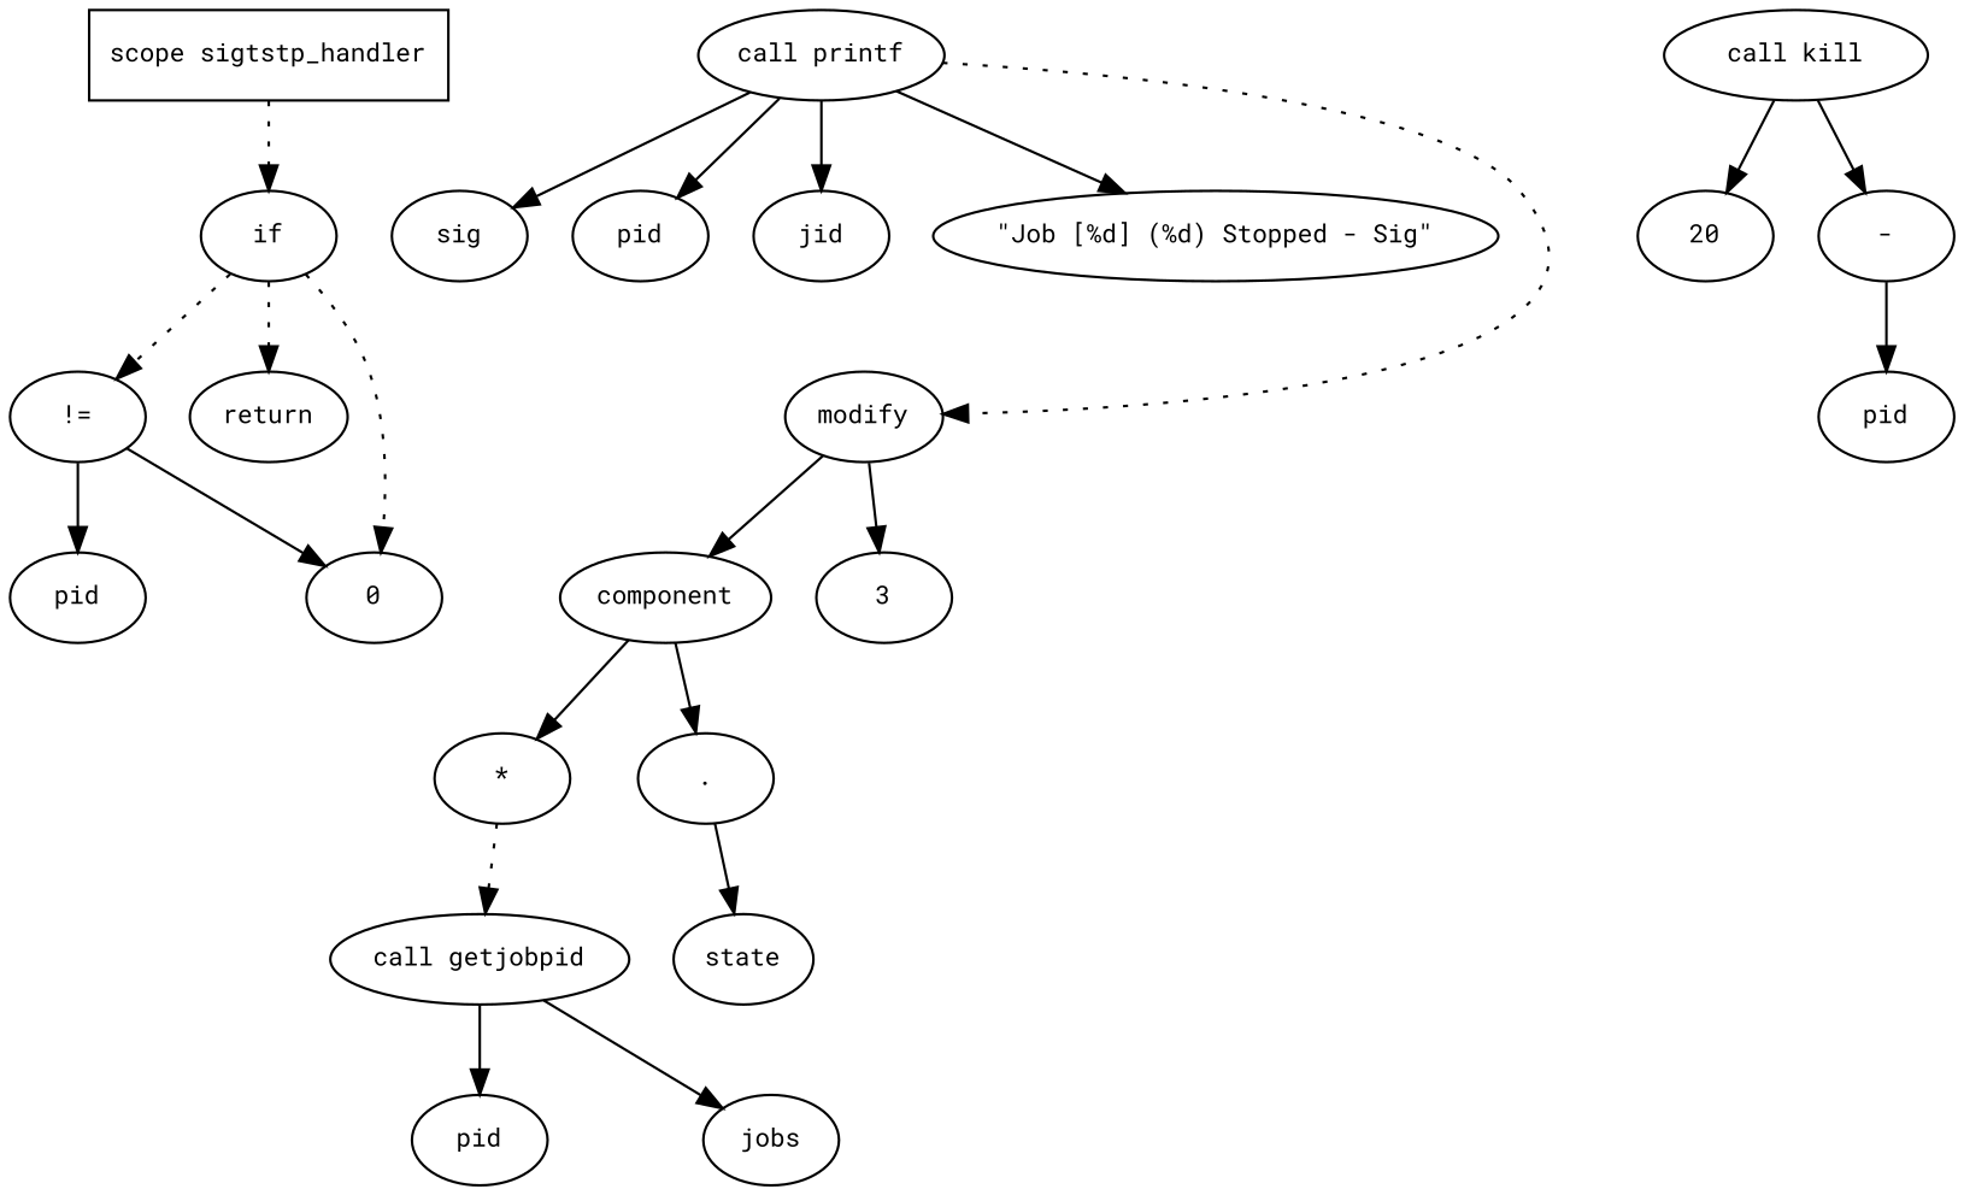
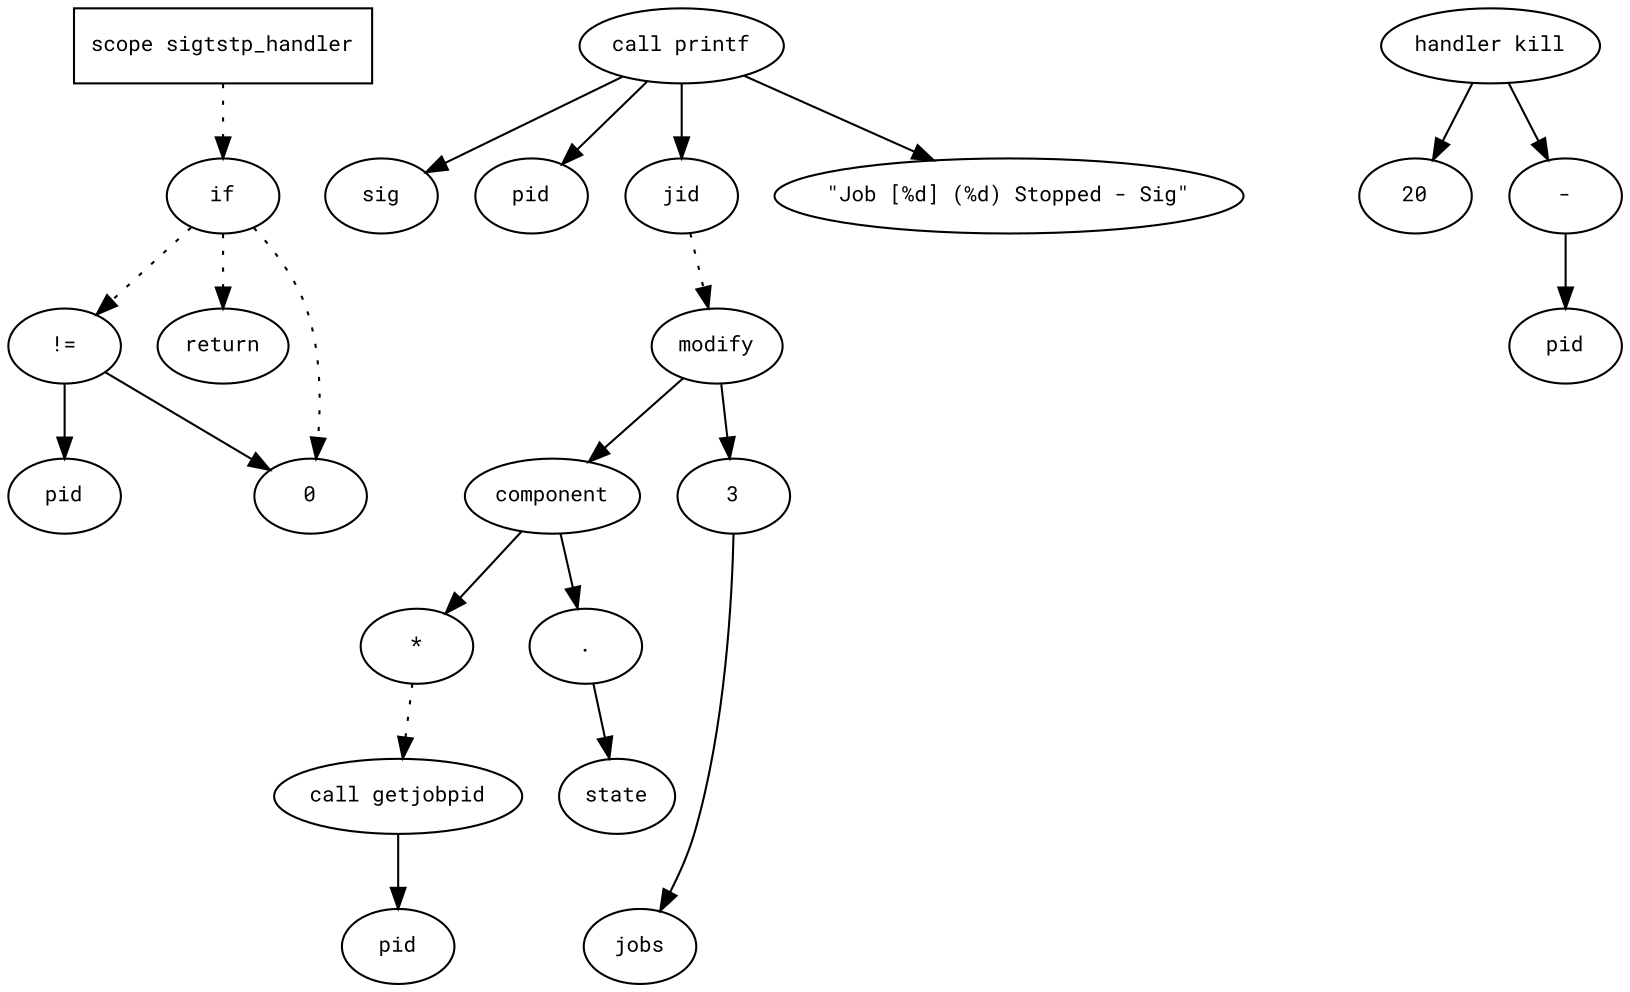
  digraph {
    fontname="Roboto Mono"
    fontsize=10
    node [fontname="Roboto Mono" fontsize=10 shape=ellipse]
    edge [fontname="Roboto Mono" fontsize=10]
    n1 [label="scope sigtstp_handler" shape=box]
    n2 [label=if]
    n3 [label="!="]
    n4 [label=return]
    n5 [label=0]
    n6 [label=pid]
    n7 [label="call printf"]
    n8 [label=sig]
    n9 [label=pid]
    n10 [label=jid]
    n11 [label="\"Job [%d] (%d) Stopped - Sig\""]
    n12 [label=modify]
    n13 [label=component]
    n14 [label=3]
    n15 [label="*"]
    n16 [label="."]
-   n17 [label="call kill"]
+   n17 [label="handler kill"]
    n18 [label=20]
    n19 [label="-"]
    n20 [label="call getjobpid"]
    n21 [label=state]
    n22 [label=pid]
    n23 [label=jobs]
    n24 [label=pid]
    n1 -> n2 [style=dotted]
    n2 -> n3 [style=dotted]
    n2 -> n4 [style=dotted]
    n2 -> n5 [style=dotted]
    n3 -> n5
    n3 -> n6
    n7 -> n8
    n7 -> n9
    n7 -> n10
    n7 -> n11
-   n7 -> n12 [style=dotted]
+   n10 -> n12 [style=dotted]
    n12 -> n13
    n12 -> n14
    n13 -> n15
    n13 -> n16
    n15 -> n20 [style=dotted]
    n16 -> n21
    n17 -> n18
    n17 -> n19
    n19 -> n24
    n20 -> n22
-   n20 -> n23
+   n14 -> n23
  }
